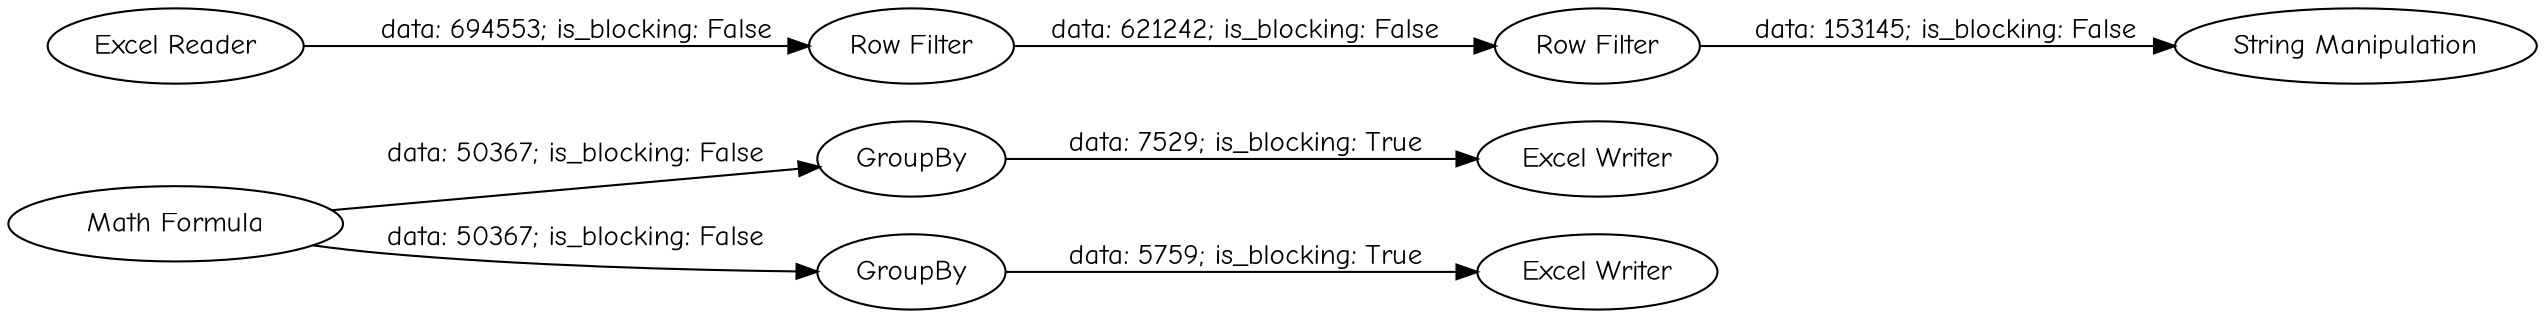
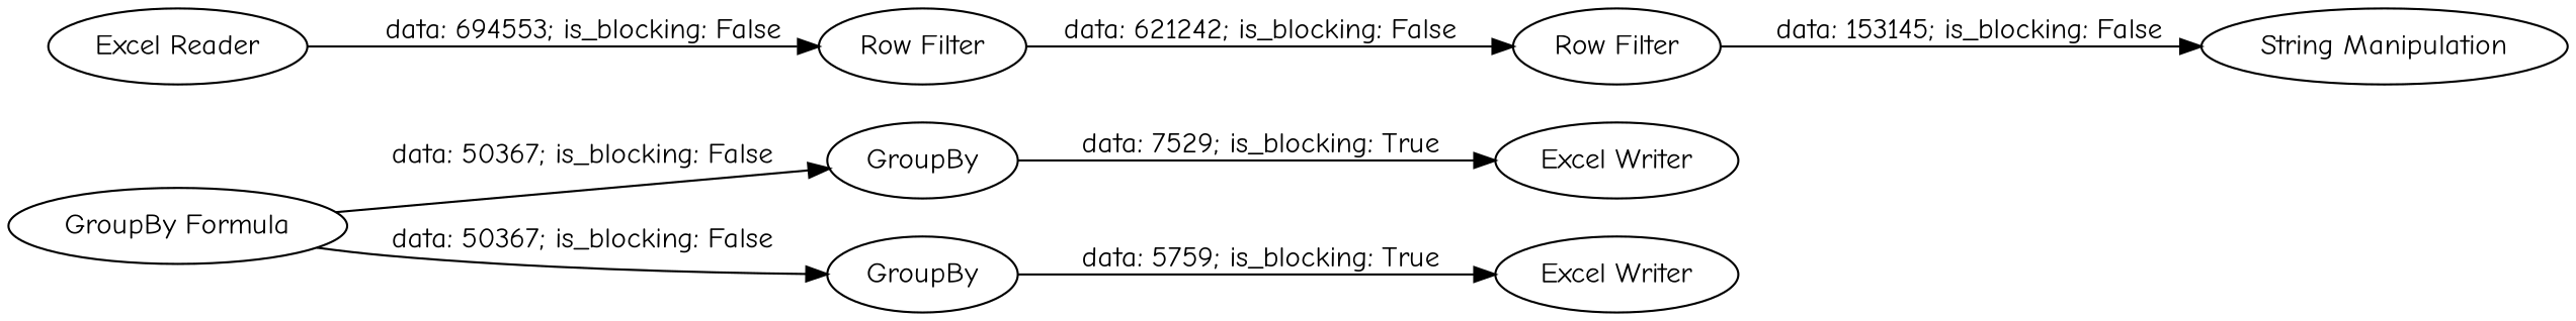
  digraph {
    fontname="Comic Neue"
    rankdir=LR
    node [fontname="Comic Neue"]
    edge [fontname="Comic Neue"]
-   n1 [label="Math Formula"]
+   n1 [label="GroupBy Formula"]
    n2 [label=GroupBy]
    n3 [label=GroupBy]
    n4 [label="Excel Writer"]
    n5 [label="Excel Writer"]
    n6 [label="Row Filter"]
    n7 [label="String Manipulation"]
    n8 [label="Row Filter"]
    n9 [label="Excel Reader"]
    n1 -> n2 [label="data: 50367; is_blocking: False"]
    n1 -> n3 [label="data: 50367; is_blocking: False"]
    n2 -> n4 [label="data: 7529; is_blocking: True"]
    n3 -> n5 [label="data: 5759; is_blocking: True"]
    n6 -> n7 [label="data: 153145; is_blocking: False"]
    n8 -> n6 [label="data: 621242; is_blocking: False"]
    n9 -> n8 [label="data: 694553; is_blocking: False"]
  }
